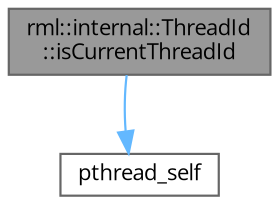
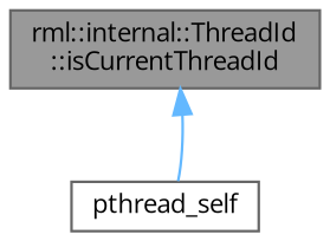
  digraph {
    rankdir=TB
    fontname="Open Sans"
    node [fontname="Open Sans" fontsize=10 shape=box style=filled]
    n1 [color=gray40 fillcolor=grey60 fontcolor=black height=0.2 label="rml::internal::ThreadId\l::isCurrentThreadId" width=0.4]
    n2 [color=grey40 fillcolor=white height=0.2 label=pthread_self width=0.4]
-   n1 -> n2 [color=steelblue1 fontname="Open Sans" fontsize=10 labelfontname=Helvetica labelfontsize=10 style=solid]
+   n2 -> n1 [color=steelblue1 fontname="Open Sans" fontsize=10 labelfontname=Helvetica labelfontsize=10 style=solid]
  }
